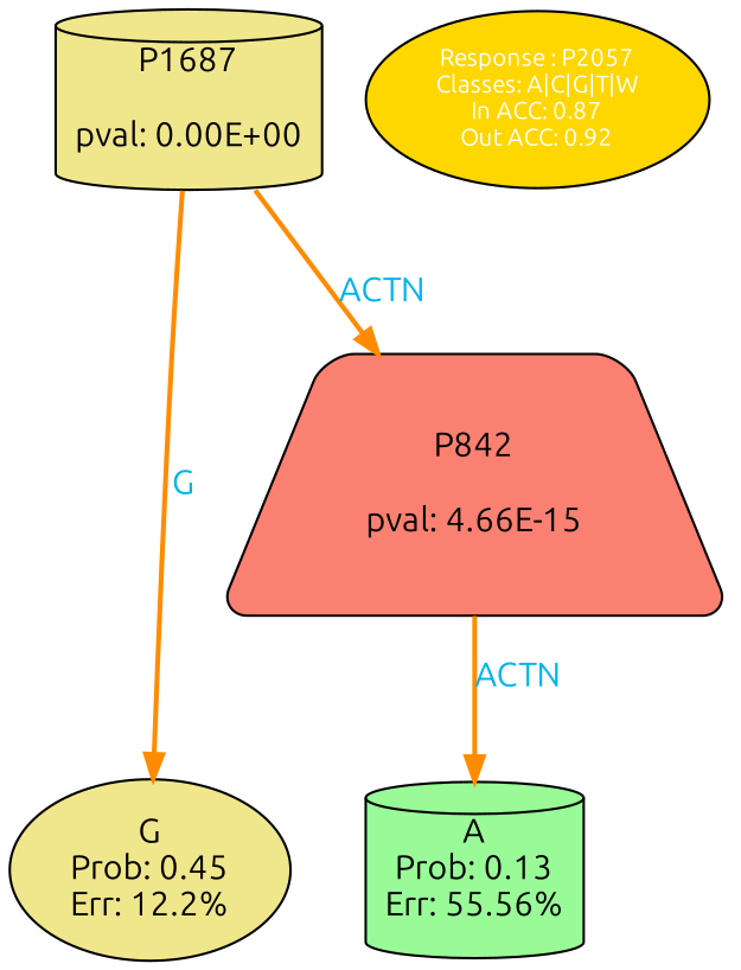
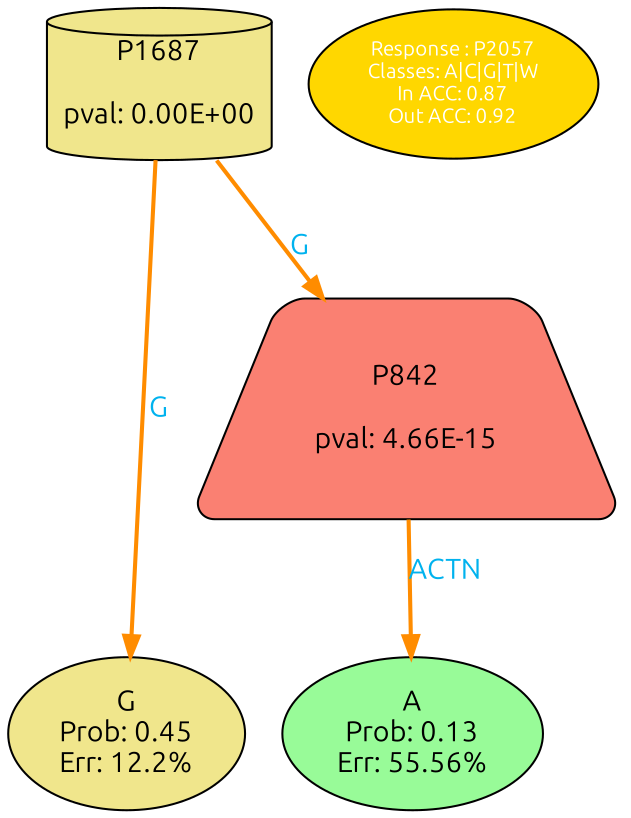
  digraph {
    fontname=Ubuntu
    ranksep=equally
    splines=polylines
    node [color=black fillcolor=khaki fontname=Ubuntu shape=cylinder style="filled, rounded"]
    edge [color=darkorange fontcolor=deepskyblue2 fontname=Ubuntu style=bold]
-   n1 [fillcolor=palegreen label="A\nProb: 0.13\nErr: 55.56%"]
+   n1 [fillcolor=palegreen label="A\nProb: 0.13\nErr: 55.56%" shape=ellipse]
    n2 [label="G\nProb: 0.45\nErr: 12.2%" shape=ellipse]
    n3 [align=left fillcolor=gold fontcolor=white fontsize=10 label="Response : P2057\nClasses: A|C|G|T|W\nIn ACC: 0.87\nOut ACC: 0.92\n" shape=ellipse style=filled]
    n4 [label="P1687\n\npval: 0.00E+00"]
    n5 [fillcolor=salmon label="P842\n\npval: 4.66E-15" shape=trapezium]
    subgraph sub_1 {
      rank=same
      n1
      n2
    }
    subgraph sub_2 {
      rank=same
      n3
      n4
    }
    n4 -> n2 [label=G]
-   n4 -> n5 [label=ACTN]
+   n4 -> n5 [label=G]
    n5 -> n1 [label=ACTN]
  }
